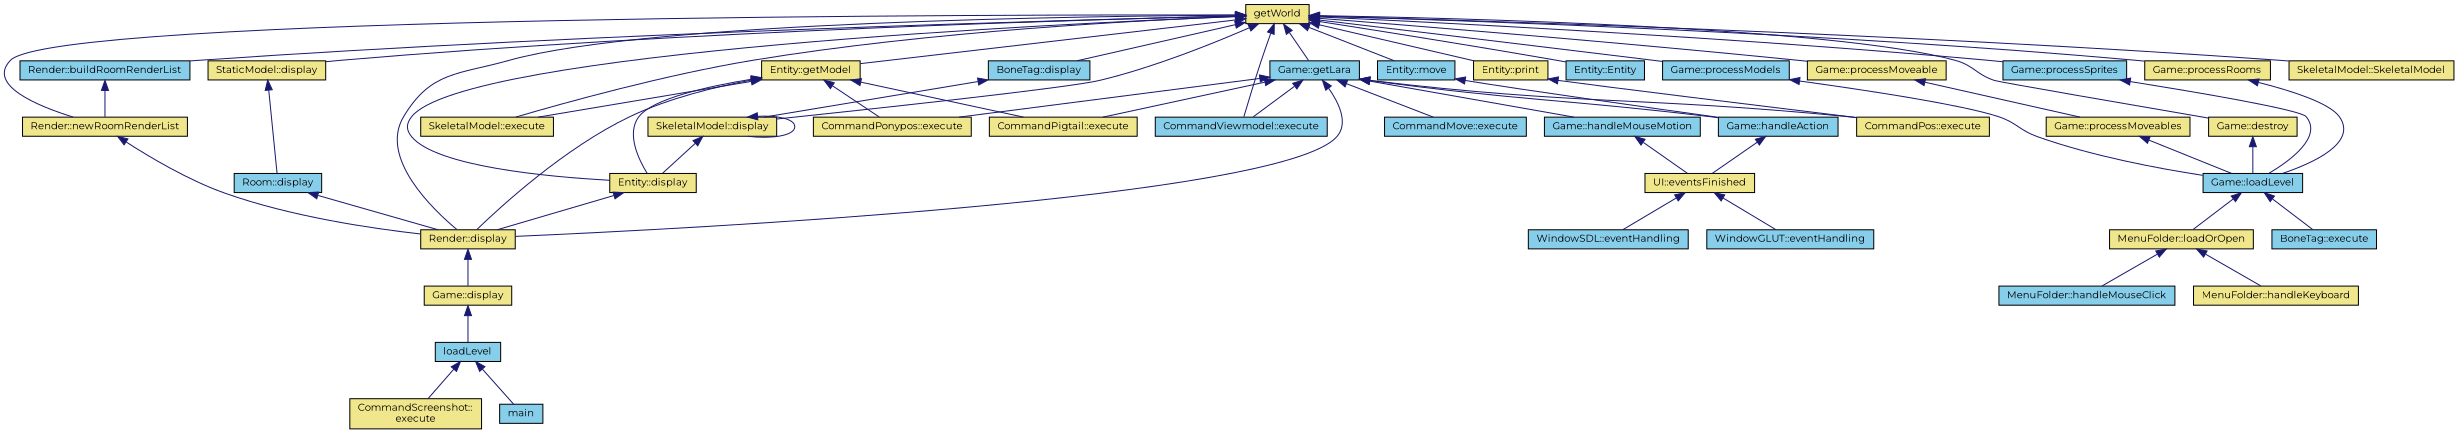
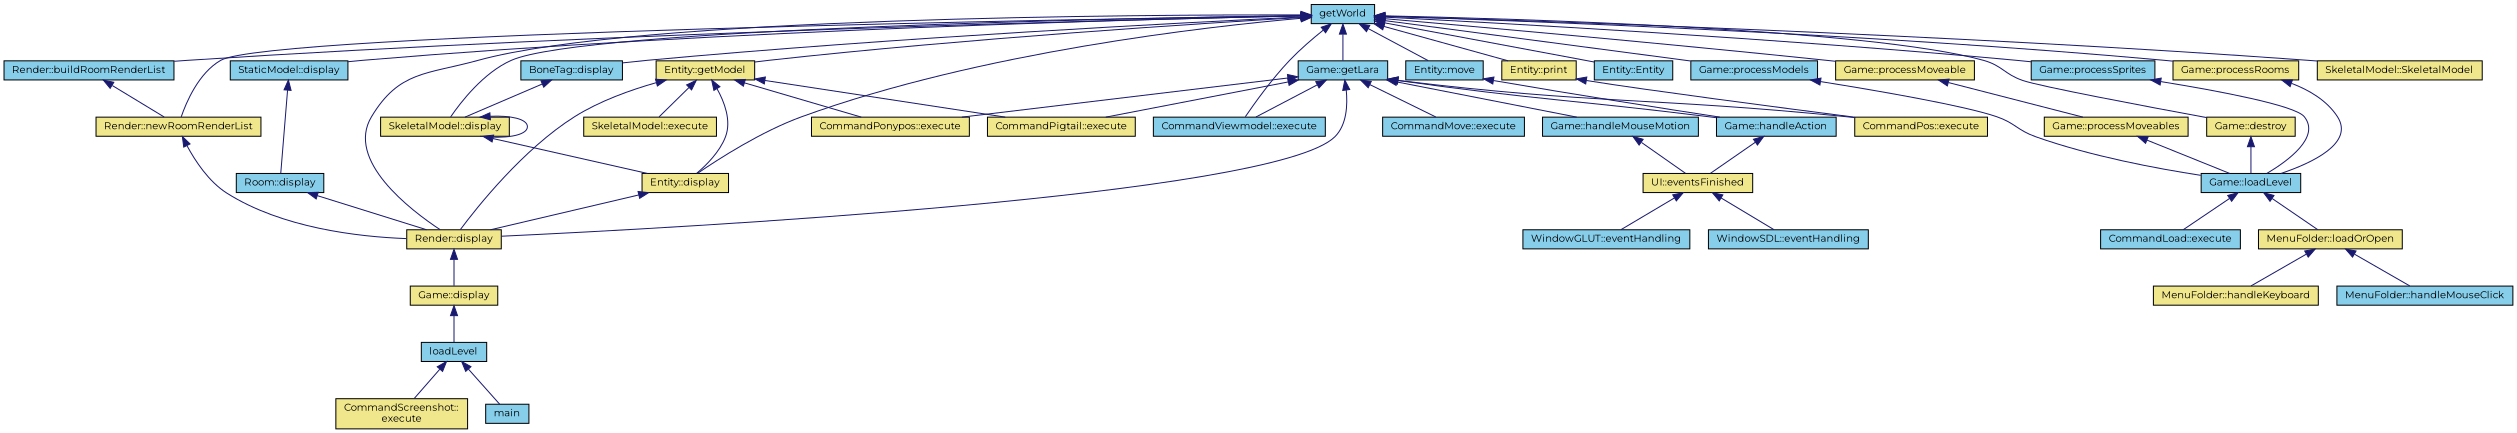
  digraph {
    fontname=Montserrat
    rankdir=TB
    node [color=black fillcolor=khaki fontname=Montserrat fontsize=10 shape=record style=filled]
    edge [color=midnightblue dir=back fontname=Montserrat fontsize=10 labelfontname=Helvetica labelfontsize=10 style=solid]
-   n1 [fontcolor=black height=0.2 label=getWorld width=0.4]
+   n1 [fillcolor=skyblue fontcolor=black height=0.2 label=getWorld width=0.4]
    n2 [height=0.2 label="SkeletalModel::execute" width=0.4]
    n3 [fillcolor=skyblue height=0.2 label="CommandViewmodel::execute" width=0.4]
    n4 [fillcolor=skyblue height=0.2 label="Entity::Entity" width=0.4]
    n5 [height=0.2 label="Entity::display" width=0.4]
    n6 [height=0.2 label="Render::display" width=0.4]
    n7 [fillcolor=skyblue height=0.2 label="Entity::move" width=0.4]
    n8 [height=0.2 label="Entity::print" width=0.4]
    n9 [height=0.2 label="Entity::getModel" width=0.4]
    n10 [height=0.2 label="Game::destroy" width=0.4]
    n11 [fillcolor=skyblue height=0.2 label="Game::getLara" width=0.4]
    n12 [fillcolor=skyblue height=0.2 label="Game::processSprites" width=0.4]
    n13 [height=0.2 label="Game::processRooms" width=0.4]
    n14 [fillcolor=skyblue height=0.2 label="Game::processModels" width=0.4]
    n15 [height=0.2 label="Game::processMoveable" width=0.4]
    n16 [height=0.2 label="Render::newRoomRenderList" width=0.4]
    n17 [fillcolor=skyblue height=0.2 label="Render::buildRoomRenderList" width=0.4]
-   n18 [height=0.2 label="StaticModel::display" width=0.4]
+   n18 [fillcolor=skyblue height=0.2 label="StaticModel::display" width=0.4]
    n19 [fillcolor=skyblue height=0.2 label="BoneTag::display" width=0.4]
    n20 [height=0.2 label="SkeletalModel::display" width=0.4]
    n21 [height=0.2 label="SkeletalModel::SkeletalModel" width=0.4]
    n22 [height=0.2 label="Game::display" width=0.4]
    n23 [fillcolor=skyblue height=0.2 label="Game::handleAction" width=0.4]
    n24 [height=0.2 label="CommandPos::execute" width=0.4]
    n25 [height=0.2 label="CommandPigtail::execute" width=0.4]
    n26 [height=0.2 label="CommandPonypos::execute" width=0.4]
    n27 [fillcolor=skyblue height=0.2 label="Game::loadLevel" width=0.4]
    n28 [fillcolor=skyblue height=0.2 label="CommandMove::execute" width=0.4]
    n29 [fillcolor=skyblue height=0.2 label="Game::handleMouseMotion" width=0.4]
    n30 [height=0.2 label="Game::processMoveables" width=0.4]
    n31 [fillcolor=skyblue height=0.2 label="Room::display" width=0.4]
    n32 [fillcolor=skyblue height=0.2 label=loadLevel width=0.4]
    n33 [height=0.2 label="CommandScreenshot::\lexecute" width=0.4]
    n34 [fillcolor=skyblue height=0.2 label=main width=0.4]
    n35 [height=0.2 label="UI::eventsFinished" width=0.4]
    n36 [fillcolor=skyblue height=0.2 label="WindowGLUT::eventHandling" width=0.4]
    n37 [fillcolor=skyblue height=0.2 label="WindowSDL::eventHandling" width=0.4]
-   n38 [fillcolor=skyblue height=0.2 label="BoneTag::execute" width=0.4]
+   n38 [fillcolor=skyblue height=0.2 label="CommandLoad::execute" width=0.4]
    n39 [height=0.2 label="MenuFolder::loadOrOpen" width=0.4]
    n40 [height=0.2 label="MenuFolder::handleKeyboard" width=0.4]
    n41 [fillcolor=skyblue height=0.2 label="MenuFolder::handleMouseClick" width=0.4]
-   n1 -> n2
    n1 -> n3
    n1 -> n4
    n1 -> n5
    n1 -> n6
    n1 -> n7
    n1 -> n8
    n1 -> n9
    n1 -> n10
    n1 -> n11
    n1 -> n12
    n1 -> n13
    n1 -> n14
    n1 -> n15
    n1 -> n16
    n1 -> n17
    n1 -> n18
    n1 -> n19
    n1 -> n20
    n1 -> n21
    n5 -> n6
    n6 -> n22
    n7 -> n23
    n8 -> n24
    n9 -> n2
    n9 -> n5
    n9 -> n6
    n9 -> n25
    n9 -> n26
    n10 -> n27
    n11 -> n3
    n11 -> n6
    n11 -> n23
    n11 -> n24
    n11 -> n25
    n11 -> n26
    n11 -> n28
    n11 -> n29
    n12 -> n27
    n13 -> n27
    n14 -> n27
    n15 -> n30
    n16 -> n6
    n17 -> n16
    n18 -> n31
    n19 -> n20
    n20 -> n5
    n20 -> n20
    n22 -> n32
    n23 -> n35
    n27 -> n38
    n27 -> n39
    n29 -> n35
    n30 -> n27
    n31 -> n6
    n32 -> n33
    n32 -> n34
    n35 -> n36
    n35 -> n37
    n39 -> n40
    n39 -> n41
  }
